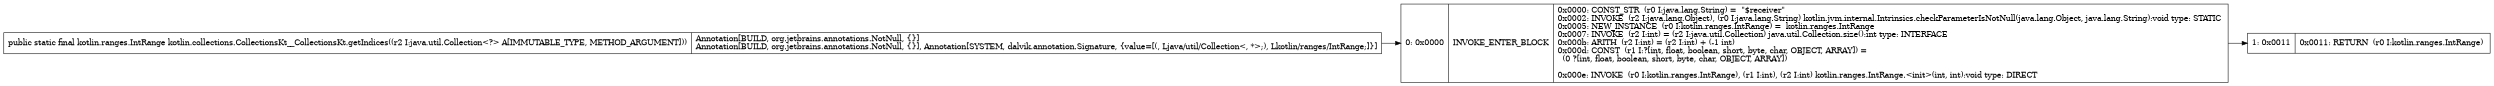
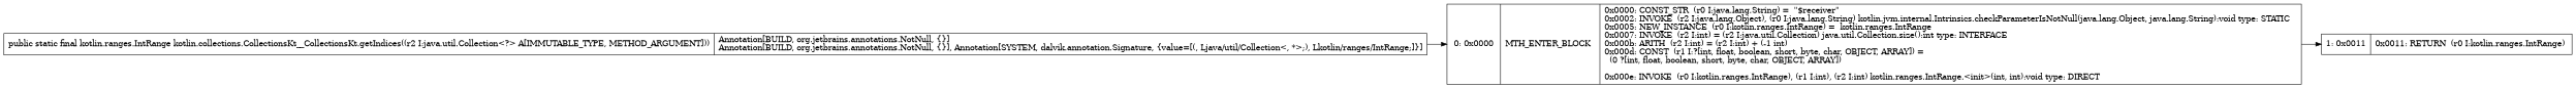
  digraph {
    rankdir=LR
    node [shape=record]
-   n1 [label="{0\:\ 0x0000|INVOKE_ENTER_BLOCK\l|0x0000: CONST_STR  (r0 I:java.lang.String) =  \"$receiver\" \l0x0002: INVOKE  (r2 I:java.lang.Object), (r0 I:java.lang.String) kotlin.jvm.internal.Intrinsics.checkParameterIsNotNull(java.lang.Object, java.lang.String):void type: STATIC \l0x0005: NEW_INSTANCE  (r0 I:kotlin.ranges.IntRange) =  kotlin.ranges.IntRange \l0x0007: INVOKE  (r2 I:int) = (r2 I:java.util.Collection) java.util.Collection.size():int type: INTERFACE \l0x000b: ARITH  (r2 I:int) = (r2 I:int) + (\-1 int) \l0x000d: CONST  (r1 I:?[int, float, boolean, short, byte, char, OBJECT, ARRAY]) = \l  (0 ?[int, float, boolean, short, byte, char, OBJECT, ARRAY])\l \l0x000e: INVOKE  (r0 I:kotlin.ranges.IntRange), (r1 I:int), (r2 I:int) kotlin.ranges.IntRange.\<init\>(int, int):void type: DIRECT \l}"]
+   n1 [label="{0\:\ 0x0000|MTH_ENTER_BLOCK\l|0x0000: CONST_STR  (r0 I:java.lang.String) =  \"$receiver\" \l0x0002: INVOKE  (r2 I:java.lang.Object), (r0 I:java.lang.String) kotlin.jvm.internal.Intrinsics.checkParameterIsNotNull(java.lang.Object, java.lang.String):void type: STATIC \l0x0005: NEW_INSTANCE  (r0 I:kotlin.ranges.IntRange) =  kotlin.ranges.IntRange \l0x0007: INVOKE  (r2 I:int) = (r2 I:java.util.Collection) java.util.Collection.size():int type: INTERFACE \l0x000b: ARITH  (r2 I:int) = (r2 I:int) + (\-1 int) \l0x000d: CONST  (r1 I:?[int, float, boolean, short, byte, char, OBJECT, ARRAY]) = \l  (0 ?[int, float, boolean, short, byte, char, OBJECT, ARRAY])\l \l0x000e: INVOKE  (r0 I:kotlin.ranges.IntRange), (r1 I:int), (r2 I:int) kotlin.ranges.IntRange.\<init\>(int, int):void type: DIRECT \l}"]
    n2 [label="{1\:\ 0x0011|0x0011: RETURN  (r0 I:kotlin.ranges.IntRange) \l}"]
    n3 [label="{public static final kotlin.ranges.IntRange kotlin.collections.CollectionsKt__CollectionsKt.getIndices((r2 I:java.util.Collection\<?\> A[IMMUTABLE_TYPE, METHOD_ARGUMENT]))  | Annotation[BUILD, org.jetbrains.annotations.NotNull, \{\}]\lAnnotation[BUILD, org.jetbrains.annotations.NotNull, \{\}], Annotation[SYSTEM, dalvik.annotation.Signature, \{value=[(, Ljava\/util\/Collection\<, *\>;), Lkotlin\/ranges\/IntRange;]\}]\l}"]
    n1 -> n2
    n3 -> n1
  }
